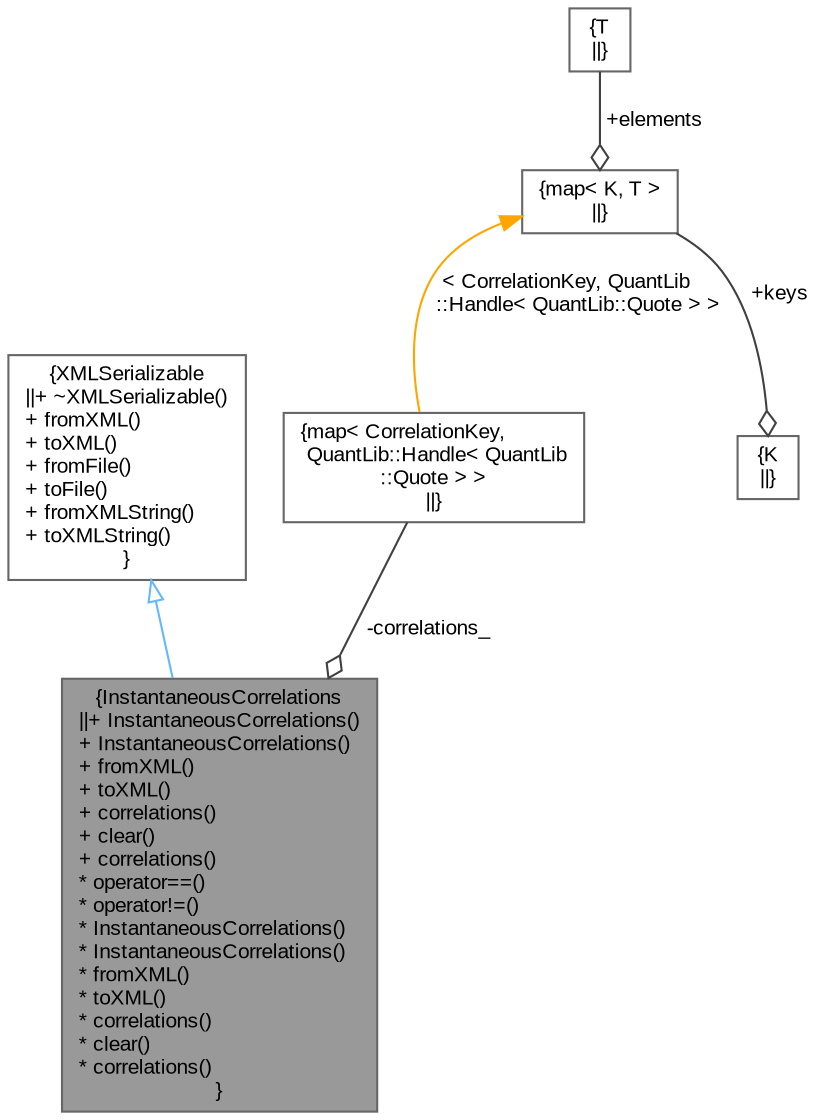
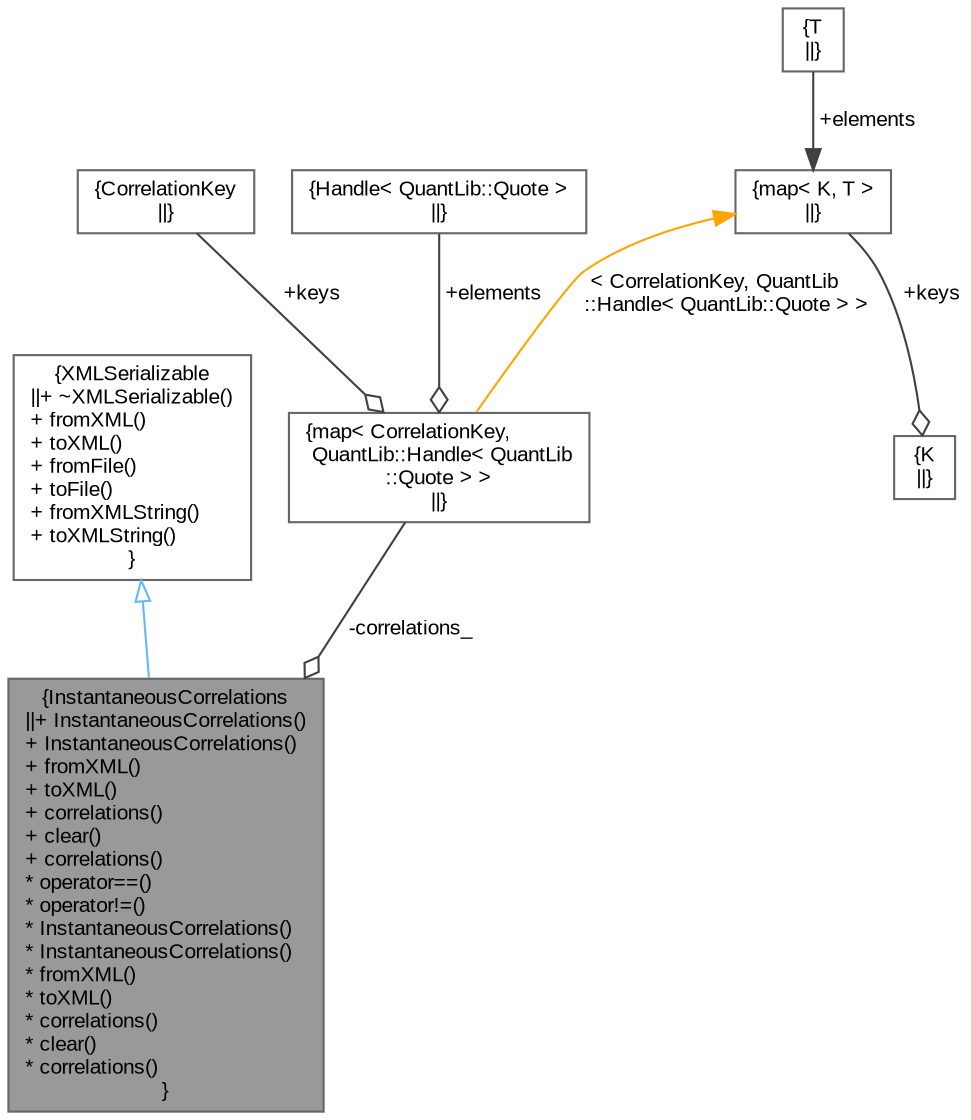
  digraph {
    fontname="Liberation Sans"
    node [color=gray40 fillcolor=white fontname="Liberation Sans" fontsize=10 shape=box style=filled]
    edge [color=grey25 fontname="Liberation Sans" fontsize=10 labelfontname=Helvetica labelfontsize=10 style=solid arrowhead=odiamond]
    n1 [fillcolor=grey60 fontcolor=black height=0.2 label="{InstantaneousCorrelations\n||+ InstantaneousCorrelations()\l+ InstantaneousCorrelations()\l+ fromXML()\l+ toXML()\l+ correlations()\l+ clear()\l+ correlations()\l* operator==()\l* operator!=()\l* InstantaneousCorrelations()\l* InstantaneousCorrelations()\l* fromXML()\l* toXML()\l* correlations()\l* clear()\l* correlations()\l}" width=0.4]
    n2 [height=0.2 label="{XMLSerializable\n||+ ~XMLSerializable()\l+ fromXML()\l+ toXML()\l+ fromFile()\l+ toFile()\l+ fromXMLString()\l+ toXMLString()\l}" width=0.4]
    n3 [height=0.2 label="{map\< CorrelationKey,\l QuantLib::Handle\< QuantLib\l::Quote \> \>\n||}" width=0.4]
+   n4 [height=0.2 label="{CorrelationKey\n||}" width=0.4]
+   n5 [height=0.2 label="{Handle\< QuantLib::Quote \>\n||}" width=0.4]
    n6 [height=0.2 label="{map\< K, T \>\n||}" width=0.4]
    n7 [height=0.2 label="{K\n||}" width=0.4]
    n8 [height=0.2 label="{T\n||}" width=0.4]
    n2 -> n1 [arrowtail=onormal color=steelblue1 dir=back arrowhead=""]
    n3 -> n1 [label=" -correlations_"]
+   n4 -> n3 [label=" +keys"]
+   n5 -> n3 [label=" +elements"]
    n6 -> n3 [color=orange dir=back label=" \< CorrelationKey, QuantLib\l::Handle\< QuantLib::Quote \> \>" arrowhead=""]
    n6 -> n7 [label=" +keys"]
-   n8 -> n6 [label=" +elements"]
+   n8 -> n6 [arrowhead=normal label=" +elements"]
  }
